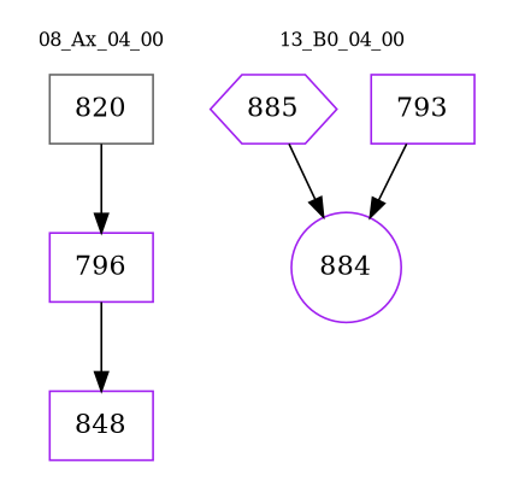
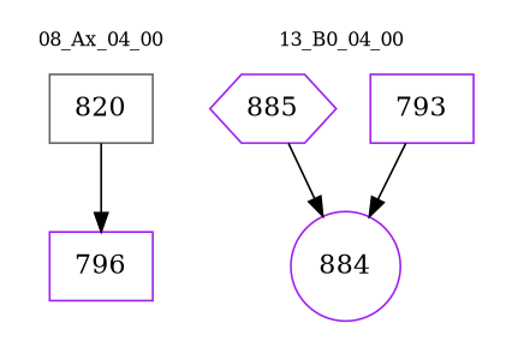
  digraph {
    node [color=purple shape=box]
    edge [color=black]
    n1 [color=gray40 label=820]
    n2 [label=796]
-   n3 [label=848]
    n4 [label=793]
    n5 [label=884 shape=circle]
    n6 [label=885 shape=hexagon]
    subgraph cluster_1 {
      color=white
      fontsize=10
      label="08_Ax_04_00"
      n1
      n2
-     n3
    }
    subgraph cluster_2 {
      color=white
      fontsize=10
      label="13_B0_04_00"
      n4
      n5
      n6
    }
    n1 -> n2
-   n2 -> n3
    n4 -> n5
    n6 -> n5
  }
